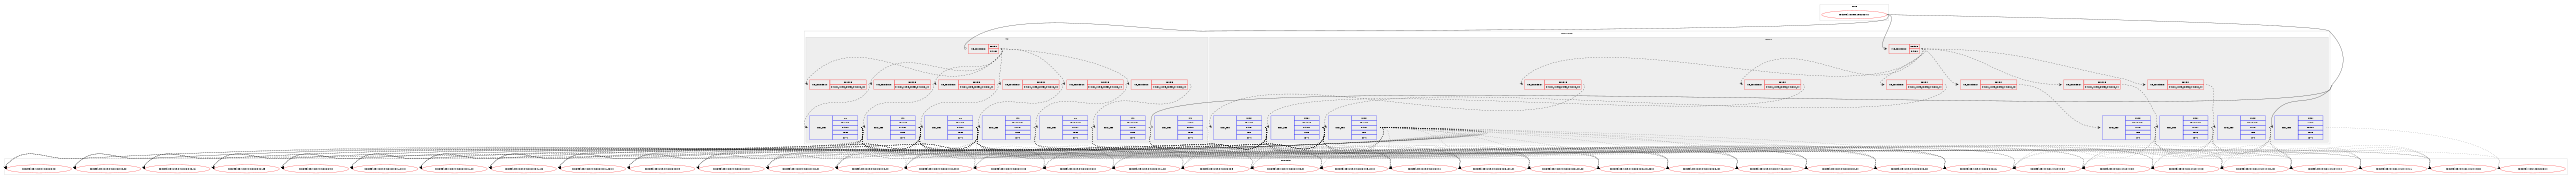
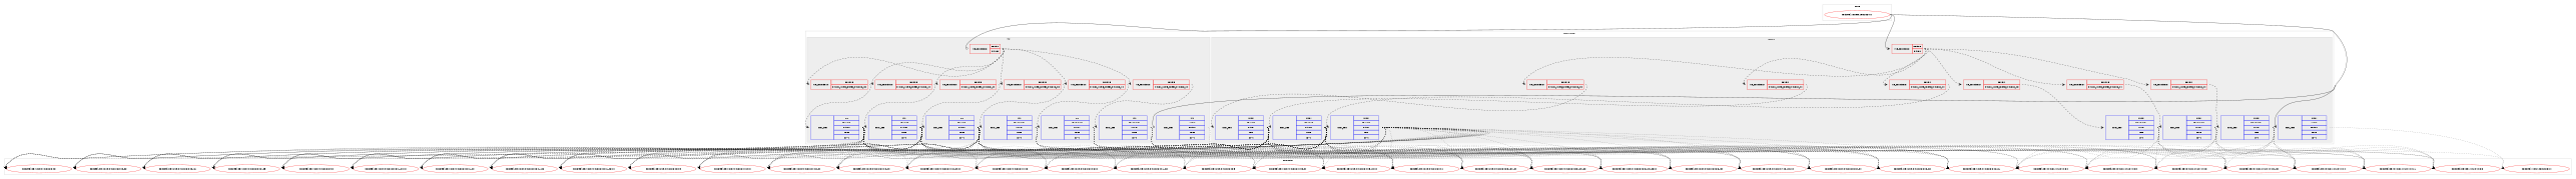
  digraph {
    compound=true
    concentrate=true
    fontname=Lato
    fontsize=10
    newrank=true
    rankdir=TB
    ranksep=1.5
    node [color=red fontname=Lato fontsize=10]
    edge [arrowhead=vee fontname=Lato headport=w style=dotted tailport=e weight=100]
    n1 [label="portage://sci-dep/hepmc-3.2.6" width=4]
    n2 [color=blue label=<<TABLE BORDER="0" CELLBORDER="1" CELLSPACING="0" CELLPADDING="4" WIDTH="220"><TR><TD ROWSPAN="6" CELLPADDING="30">pack_dep</TD></TR><TR><TD WIDTH="110">install</TD></TR><TR><TD>dev-lang</TD></TR><TR><TD>python</TD></TR><TR><TD>none</TD></TR><TR><TD>[[],,,,]</TD></TR></TABLE>> shape=none]
    n3 [label=<<TABLE BORDER="0" CELLBORDER="1" CELLSPACING="0" CELLPADDING="4"><TR><TD ROWSPAN="3" CELLPADDING="10">use_conditional</TD></TR><TR><TD>positive</TD></TR><TR><TD>python_single_target_python3_10</TD></TR></TABLE>> shape=none]
    n4 [color=blue label=<<TABLE BORDER="0" CELLBORDER="1" CELLSPACING="0" CELLPADDING="4" WIDTH="220"><TR><TD ROWSPAN="6" CELLPADDING="30">pack_dep</TD></TR><TR><TD WIDTH="110">install</TD></TR><TR><TD>dev-lang</TD></TR><TR><TD>python</TD></TR><TR><TD>none</TD></TR><TR><TD>[[],,,,]</TD></TR></TABLE>> shape=none]
    n5 [label=<<TABLE BORDER="0" CELLBORDER="1" CELLSPACING="0" CELLPADDING="4"><TR><TD ROWSPAN="3" CELLPADDING="10">use_conditional</TD></TR><TR><TD>positive</TD></TR><TR><TD>python_single_target_python3_11</TD></TR></TABLE>> shape=none]
    n6 [color=blue label=<<TABLE BORDER="0" CELLBORDER="1" CELLSPACING="0" CELLPADDING="4" WIDTH="220"><TR><TD ROWSPAN="6" CELLPADDING="30">pack_dep</TD></TR><TR><TD WIDTH="110">install</TD></TR><TR><TD>dev-lang</TD></TR><TR><TD>python</TD></TR><TR><TD>none</TD></TR><TR><TD>[[],,,,]</TD></TR></TABLE>> shape=none]
    n7 [label=<<TABLE BORDER="0" CELLBORDER="1" CELLSPACING="0" CELLPADDING="4"><TR><TD ROWSPAN="3" CELLPADDING="10">use_conditional</TD></TR><TR><TD>positive</TD></TR><TR><TD>python_single_target_python3_12</TD></TR></TABLE>> shape=none]
    n8 [color=blue label=<<TABLE BORDER="0" CELLBORDER="1" CELLSPACING="0" CELLPADDING="4" WIDTH="220"><TR><TD ROWSPAN="6" CELLPADDING="30">pack_dep</TD></TR><TR><TD WIDTH="110">install</TD></TR><TR><TD>dev-python</TD></TR><TR><TD>numpy</TD></TR><TR><TD>none</TD></TR><TR><TD>[[],,,,]</TD></TR></TABLE>> shape=none]
    n9 [label=<<TABLE BORDER="0" CELLBORDER="1" CELLSPACING="0" CELLPADDING="4"><TR><TD ROWSPAN="3" CELLPADDING="10">use_conditional</TD></TR><TR><TD>positive</TD></TR><TR><TD>python_single_target_python3_10</TD></TR></TABLE>> shape=none]
    n10 [color=blue label=<<TABLE BORDER="0" CELLBORDER="1" CELLSPACING="0" CELLPADDING="4" WIDTH="220"><TR><TD ROWSPAN="6" CELLPADDING="30">pack_dep</TD></TR><TR><TD WIDTH="110">install</TD></TR><TR><TD>dev-python</TD></TR><TR><TD>numpy</TD></TR><TR><TD>none</TD></TR><TR><TD>[[],,,,]</TD></TR></TABLE>> shape=none]
    n11 [label=<<TABLE BORDER="0" CELLBORDER="1" CELLSPACING="0" CELLPADDING="4"><TR><TD ROWSPAN="3" CELLPADDING="10">use_conditional</TD></TR><TR><TD>positive</TD></TR><TR><TD>python_single_target_python3_11</TD></TR></TABLE>> shape=none]
    n12 [color=blue label=<<TABLE BORDER="0" CELLBORDER="1" CELLSPACING="0" CELLPADDING="4" WIDTH="220"><TR><TD ROWSPAN="6" CELLPADDING="30">pack_dep</TD></TR><TR><TD WIDTH="110">install</TD></TR><TR><TD>dev-python</TD></TR><TR><TD>numpy</TD></TR><TR><TD>none</TD></TR><TR><TD>[[],,,,]</TD></TR></TABLE>> shape=none]
    n13 [label=<<TABLE BORDER="0" CELLBORDER="1" CELLSPACING="0" CELLPADDING="4"><TR><TD ROWSPAN="3" CELLPADDING="10">use_conditional</TD></TR><TR><TD>positive</TD></TR><TR><TD>python_single_target_python3_12</TD></TR></TABLE>> shape=none]
    n14 [label=<<TABLE BORDER="0" CELLBORDER="1" CELLSPACING="0" CELLPADDING="4"><TR><TD ROWSPAN="3" CELLPADDING="10">use_conditional</TD></TR><TR><TD>positive</TD></TR><TR><TD>python</TD></TR></TABLE>> shape=none]
    n15 [color=blue label=<<TABLE BORDER="0" CELLBORDER="1" CELLSPACING="0" CELLPADDING="4" WIDTH="220"><TR><TD ROWSPAN="6" CELLPADDING="30">pack_dep</TD></TR><TR><TD WIDTH="110">install</TD></TR><TR><TD>virtual</TD></TR><TR><TD>fortran</TD></TR><TR><TD>none</TD></TR><TR><TD>[[],,,,]</TD></TR></TABLE>> shape=none]
    n16 [color=blue label=<<TABLE BORDER="0" CELLBORDER="1" CELLSPACING="0" CELLPADDING="4" WIDTH="220"><TR><TD ROWSPAN="6" CELLPADDING="30">pack_dep</TD></TR><TR><TD WIDTH="110">run</TD></TR><TR><TD>dev-lang</TD></TR><TR><TD>python</TD></TR><TR><TD>none</TD></TR><TR><TD>[[],,,,]</TD></TR></TABLE>> shape=none]
    n17 [label=<<TABLE BORDER="0" CELLBORDER="1" CELLSPACING="0" CELLPADDING="4"><TR><TD ROWSPAN="3" CELLPADDING="10">use_conditional</TD></TR><TR><TD>positive</TD></TR><TR><TD>python_single_target_python3_10</TD></TR></TABLE>> shape=none]
    n18 [color=blue label=<<TABLE BORDER="0" CELLBORDER="1" CELLSPACING="0" CELLPADDING="4" WIDTH="220"><TR><TD ROWSPAN="6" CELLPADDING="30">pack_dep</TD></TR><TR><TD WIDTH="110">run</TD></TR><TR><TD>dev-lang</TD></TR><TR><TD>python</TD></TR><TR><TD>none</TD></TR><TR><TD>[[],,,,]</TD></TR></TABLE>> shape=none]
    n19 [label=<<TABLE BORDER="0" CELLBORDER="1" CELLSPACING="0" CELLPADDING="4"><TR><TD ROWSPAN="3" CELLPADDING="10">use_conditional</TD></TR><TR><TD>positive</TD></TR><TR><TD>python_single_target_python3_11</TD></TR></TABLE>> shape=none]
    n20 [color=blue label=<<TABLE BORDER="0" CELLBORDER="1" CELLSPACING="0" CELLPADDING="4" WIDTH="220"><TR><TD ROWSPAN="6" CELLPADDING="30">pack_dep</TD></TR><TR><TD WIDTH="110">run</TD></TR><TR><TD>dev-lang</TD></TR><TR><TD>python</TD></TR><TR><TD>none</TD></TR><TR><TD>[[],,,,]</TD></TR></TABLE>> shape=none]
    n21 [label=<<TABLE BORDER="0" CELLBORDER="1" CELLSPACING="0" CELLPADDING="4"><TR><TD ROWSPAN="3" CELLPADDING="10">use_conditional</TD></TR><TR><TD>positive</TD></TR><TR><TD>python_single_target_python3_12</TD></TR></TABLE>> shape=none]
    n22 [color=blue label=<<TABLE BORDER="0" CELLBORDER="1" CELLSPACING="0" CELLPADDING="4" WIDTH="220"><TR><TD ROWSPAN="6" CELLPADDING="30">pack_dep</TD></TR><TR><TD WIDTH="110">run</TD></TR><TR><TD>dev-python</TD></TR><TR><TD>numpy</TD></TR><TR><TD>none</TD></TR><TR><TD>[[],,,,]</TD></TR></TABLE>> shape=none]
    n23 [label=<<TABLE BORDER="0" CELLBORDER="1" CELLSPACING="0" CELLPADDING="4"><TR><TD ROWSPAN="3" CELLPADDING="10">use_conditional</TD></TR><TR><TD>positive</TD></TR><TR><TD>python_single_target_python3_10</TD></TR></TABLE>> shape=none]
    n24 [color=blue label=<<TABLE BORDER="0" CELLBORDER="1" CELLSPACING="0" CELLPADDING="4" WIDTH="220"><TR><TD ROWSPAN="6" CELLPADDING="30">pack_dep</TD></TR><TR><TD WIDTH="110">run</TD></TR><TR><TD>dev-python</TD></TR><TR><TD>numpy</TD></TR><TR><TD>none</TD></TR><TR><TD>[[],,,,]</TD></TR></TABLE>> shape=none]
    n25 [label=<<TABLE BORDER="0" CELLBORDER="1" CELLSPACING="0" CELLPADDING="4"><TR><TD ROWSPAN="3" CELLPADDING="10">use_conditional</TD></TR><TR><TD>positive</TD></TR><TR><TD>python_single_target_python3_11</TD></TR></TABLE>> shape=none]
    n26 [color=blue label=<<TABLE BORDER="0" CELLBORDER="1" CELLSPACING="0" CELLPADDING="4" WIDTH="220"><TR><TD ROWSPAN="6" CELLPADDING="30">pack_dep</TD></TR><TR><TD WIDTH="110">run</TD></TR><TR><TD>dev-python</TD></TR><TR><TD>numpy</TD></TR><TR><TD>none</TD></TR><TR><TD>[[],,,,]</TD></TR></TABLE>> shape=none]
    n27 [label=<<TABLE BORDER="0" CELLBORDER="1" CELLSPACING="0" CELLPADDING="4"><TR><TD ROWSPAN="3" CELLPADDING="10">use_conditional</TD></TR><TR><TD>positive</TD></TR><TR><TD>python_single_target_python3_12</TD></TR></TABLE>> shape=none]
    n28 [label=<<TABLE BORDER="0" CELLBORDER="1" CELLSPACING="0" CELLPADDING="4"><TR><TD ROWSPAN="3" CELLPADDING="10">use_conditional</TD></TR><TR><TD>positive</TD></TR><TR><TD>python</TD></TR></TABLE>> shape=none]
    n29 [color=blue label=<<TABLE BORDER="0" CELLBORDER="1" CELLSPACING="0" CELLPADDING="4" WIDTH="220"><TR><TD ROWSPAN="6" CELLPADDING="30">pack_dep</TD></TR><TR><TD WIDTH="110">run</TD></TR><TR><TD>virtual</TD></TR><TR><TD>fortran</TD></TR><TR><TD>none</TD></TR><TR><TD>[[],,,,]</TD></TR></TABLE>> shape=none]
    n30 [label="portage://dev-lang/python-3.13.0_rc2" width=4]
    n31 [label="portage://dev-lang/python-3.13.0_rc1_p3-r1" width=4]
    n32 [label="portage://dev-lang/python-3.13.0_rc1_p3" width=4]
    n33 [label="portage://dev-lang/python-3.13.0_rc1_p2" width=4]
    n34 [label="portage://dev-lang/python-3.12.6" width=4]
    n35 [label="portage://dev-lang/python-3.12.5_p1-r1" width=4]
    n36 [label="portage://dev-lang/python-3.12.5_p1" width=4]
    n37 [label="portage://dev-lang/python-3.19.5" width=4]
    n38 [label="portage://dev-lang/python-3.12.4_p3" width=4]
    n39 [label="portage://dev-lang/python-3.12.3-r1" width=4]
    n40 [label="portage://dev-lang/python-3.11.10" width=4]
    n41 [label="portage://dev-lang/python-3.11.9_p2-r1" width=4]
    n42 [label="portage://dev-lang/python-3.11.9_p2" width=4]
    n43 [label="portage://dev-lang/python-3.11.9_p1" width=4]
    n44 [label="portage://dev-lang/python-3.11.9-r1" width=4]
    n45 [label="portage://dev-lang/python-3.10.15" width=4]
    n46 [label="portage://dev-lang/python-3.10.14_p3-r1" width=4]
    n47 [label="portage://dev-lang/python-3.10.14_p3" width=4]
    n48 [label="portage://dev-lang/python-3.10.14_p2" width=4]
    n49 [label="portage://dev-lang/python-3.10.14_p1-r1" width=4]
    n50 [label="portage://dev-lang/python-3.9.20" width=4]
    n51 [label="portage://dev-lang/python-3.9.19_p5" width=4]
    n52 [label="portage://dev-lang/python-3.9.19_p4" width=4]
    n53 [label="portage://dev-lang/python-3.9.19_p3" width=4]
    n54 [label="portage://dev-lang/python-3.8.20" width=4]
    n55 [label="portage://dev-lang/python-3.8.19_p4" width=4]
    n56 [label="portage://dev-lang/python-3.8.19_p3" width=4]
    n57 [label="portage://dev-lang/python-3.8.19_p2" width=4]
    n58 [label="portage://dev-lang/python-2.7.18_p16-r2" width=4]
    n59 [label="portage://dev-python/numpy-2.1.1" width=4]
    n60 [label="portage://dev-python/numpy-2.1.0_rc1" width=4]
    n61 [label="portage://dev-python/numpy-2.1.0" width=4]
    n62 [label="portage://dev-python/numpy-2.0.2" width=4]
    n63 [label="portage://dev-python/numpy-2.0.1" width=4]
-   n64 [label="portage://dev-python/numpy-2.0.0" width=4]
+   n64 [label="portage://dev-dev/numpy-2.0.0" width=4]
    n65 [label="portage://dev-python/numpy-1.26.4" width=4]
    n66 [label="portage://virtual/fortran-0-r1" width=4]
    subgraph cluster_1 {
      color=gray
      label=<<i>ebuild</i>>
      n1
    }
    subgraph cluster_2 {
      color=gray
      label=<<i>dependencies</i>>
      subgraph cluster_3 {
        color=gray
        fillcolor="#eeeeee"
        label=<<i>compile</i>>
        style=filled
        subgraph sub_4 {
          color=gray
          fillcolor="#eeeeee"
          label=<<i>compile</i>>
          style=filled
          n14
          subgraph sub_5 {
            color=gray
            fillcolor="#eeeeee"
            label=<<i>compile</i>>
            style=filled
            n3
            subgraph sub_6 {
              color=gray
              fillcolor="#eeeeee"
              label=<<i>compile</i>>
              style=filled
              n2
            }
          }
          subgraph sub_7 {
            color=gray
            fillcolor="#eeeeee"
            label=<<i>compile</i>>
            style=filled
            n5
            subgraph sub_8 {
              color=gray
              fillcolor="#eeeeee"
              label=<<i>compile</i>>
              style=filled
              n4
            }
          }
          subgraph sub_9 {
            color=gray
            fillcolor="#eeeeee"
            label=<<i>compile</i>>
            style=filled
            n7
            subgraph sub_10 {
              color=gray
              fillcolor="#eeeeee"
              label=<<i>compile</i>>
              style=filled
              n6
            }
          }
          subgraph sub_11 {
            color=gray
            fillcolor="#eeeeee"
            label=<<i>compile</i>>
            style=filled
            n9
            subgraph sub_12 {
              color=gray
              fillcolor="#eeeeee"
              label=<<i>compile</i>>
              style=filled
              n8
            }
          }
          subgraph sub_13 {
            color=gray
            fillcolor="#eeeeee"
            label=<<i>compile</i>>
            style=filled
            n11
            subgraph sub_14 {
              color=gray
              fillcolor="#eeeeee"
              label=<<i>compile</i>>
              style=filled
              n10
            }
          }
          subgraph sub_15 {
            color=gray
            fillcolor="#eeeeee"
            label=<<i>compile</i>>
            style=filled
            n13
            subgraph sub_16 {
              color=gray
              fillcolor="#eeeeee"
              label=<<i>compile</i>>
              style=filled
              n12
            }
          }
        }
        subgraph sub_17 {
          color=gray
          fillcolor="#eeeeee"
          label=<<i>compile</i>>
          style=filled
          n15
        }
      }
      subgraph cluster_18 {
        color=gray
        fillcolor="#eeeeee"
        label=<<i>compile and run</i>>
        style=filled
      }
      subgraph cluster_19 {
        color=gray
        fillcolor="#eeeeee"
        label=<<i>run</i>>
        style=filled
        subgraph sub_20 {
          color=gray
          fillcolor="#eeeeee"
          label=<<i>run</i>>
          style=filled
          n28
          subgraph sub_21 {
            color=gray
            fillcolor="#eeeeee"
            label=<<i>run</i>>
            style=filled
            n17
            subgraph sub_22 {
              color=gray
              fillcolor="#eeeeee"
              label=<<i>run</i>>
              style=filled
              n16
            }
          }
          subgraph sub_23 {
            color=gray
            fillcolor="#eeeeee"
            label=<<i>run</i>>
            style=filled
            n19
            subgraph sub_24 {
              color=gray
              fillcolor="#eeeeee"
              label=<<i>run</i>>
              style=filled
              n18
            }
          }
          subgraph sub_25 {
            color=gray
            fillcolor="#eeeeee"
            label=<<i>run</i>>
            style=filled
            n21
            subgraph sub_26 {
              color=gray
              fillcolor="#eeeeee"
              label=<<i>run</i>>
              style=filled
              n20
            }
          }
          subgraph sub_27 {
            color=gray
            fillcolor="#eeeeee"
            label=<<i>run</i>>
            style=filled
            n23
            subgraph sub_28 {
              color=gray
              fillcolor="#eeeeee"
              label=<<i>run</i>>
              style=filled
              n22
            }
          }
          subgraph sub_29 {
            color=gray
            fillcolor="#eeeeee"
            label=<<i>run</i>>
            style=filled
            n25
            subgraph sub_30 {
              color=gray
              fillcolor="#eeeeee"
              label=<<i>run</i>>
              style=filled
              n24
            }
          }
          subgraph sub_31 {
            color=gray
            fillcolor="#eeeeee"
            label=<<i>run</i>>
            style=filled
            n27
            subgraph sub_32 {
              color=gray
              fillcolor="#eeeeee"
              label=<<i>run</i>>
              style=filled
              n26
            }
          }
        }
        subgraph sub_33 {
          color=gray
          fillcolor="#eeeeee"
          label=<<i>run</i>>
          style=filled
          n29
        }
      }
    }
    subgraph cluster_34 {
      color=gray
      label=<<i>candidates</i>>
      rank=same
      subgraph sub_35 {
        color=black
        label=<<i>candidates</i>>
        nodesep=1
        rank=same
        n30
        n31
        n32
        n33
        n34
        n35
        n36
        n37
        n38
        n39
        n40
        n41
        n42
        n43
        n44
        n45
        n46
        n47
        n48
        n49
        n50
        n51
        n52
        n53
        n54
        n55
        n56
        n57
        n58
      }
      subgraph sub_36 {
        color=black
        label=<<i>candidates</i>>
        nodesep=1
        rank=same
        n30
        n31
        n32
        n33
        n34
        n35
        n36
        n37
        n38
        n39
        n40
        n41
        n42
        n43
        n44
        n45
        n46
        n47
        n48
        n49
        n50
        n51
        n52
        n53
        n54
        n55
        n56
        n57
        n58
      }
      subgraph sub_37 {
        color=black
        label=<<i>candidates</i>>
        nodesep=1
        rank=same
        n30
        n31
        n32
        n33
        n34
        n35
        n36
        n37
        n38
        n39
        n40
        n41
        n42
        n43
        n44
        n45
        n46
        n47
        n48
        n49
        n50
        n51
        n52
        n53
        n54
        n55
        n56
        n57
        n58
      }
      subgraph sub_38 {
        color=black
        label=<<i>candidates</i>>
        nodesep=1
        rank=same
        n59
        n60
        n61
        n62
        n63
        n64
        n65
      }
      subgraph sub_39 {
        color=black
        label=<<i>candidates</i>>
        nodesep=1
        rank=same
        n59
        n60
        n61
        n62
        n63
        n64
        n65
      }
      subgraph sub_40 {
        color=black
        label=<<i>candidates</i>>
        nodesep=1
        rank=same
        n59
        n60
        n61
        n62
        n63
        n64
        n65
      }
      subgraph sub_41 {
        color=black
        label=<<i>candidates</i>>
        nodesep=1
        rank=same
        n66
      }
      subgraph sub_42 {
        color=black
        label=<<i>candidates</i>>
        nodesep=1
        rank=same
        n30
        n31
        n32
        n33
        n34
        n35
        n36
        n37
        n38
        n39
        n40
        n41
        n42
        n43
        n44
        n45
        n46
        n47
        n48
        n49
        n50
        n51
        n52
        n53
        n54
        n55
        n56
        n57
        n58
      }
      subgraph sub_43 {
        color=black
        label=<<i>candidates</i>>
        nodesep=1
        rank=same
        n30
        n31
        n32
        n33
        n34
        n35
        n36
        n37
        n38
        n39
        n40
        n41
        n42
        n43
        n44
        n45
        n46
        n47
        n48
        n49
        n50
        n51
        n52
        n53
        n54
        n55
        n56
        n57
        n58
      }
      subgraph sub_44 {
        color=black
        label=<<i>candidates</i>>
        nodesep=1
        rank=same
        n30
        n31
        n32
        n33
        n34
        n35
        n36
        n37
        n38
        n39
        n40
        n41
        n42
        n43
        n44
        n45
        n46
        n47
        n48
        n49
        n50
        n51
        n52
        n53
        n54
        n55
        n56
        n57
        n58
      }
      subgraph sub_45 {
        color=black
        label=<<i>candidates</i>>
        nodesep=1
        rank=same
        n59
        n60
        n61
        n62
        n63
        n64
        n65
      }
      subgraph sub_46 {
        color=black
        label=<<i>candidates</i>>
        nodesep=1
        rank=same
        n59
        n60
        n61
        n62
        n63
        n64
        n65
      }
      subgraph sub_47 {
        color=black
        label=<<i>candidates</i>>
        nodesep=1
        rank=same
        n59
        n60
        n61
        n62
        n63
        n64
        n65
      }
      subgraph sub_48 {
        color=black
        label=<<i>candidates</i>>
        nodesep=1
        rank=same
        n66
      }
    }
    n1 -> n14 [style=solid weight=20]
    n1 -> n15 [style=solid weight=20]
    n1 -> n28 [arrowhead=odot style=solid weight=20]
    n1 -> n29 [arrowhead=odot style=solid weight=20]
    n2 -> n30
    n2 -> n31
    n2 -> n32
    n2 -> n33
    n2 -> n34
    n2 -> n35
    n2 -> n36
    n2 -> n37
    n2 -> n38
    n2 -> n39
    n2 -> n40
    n2 -> n41
    n2 -> n42
    n2 -> n43
    n2 -> n44
    n2 -> n45
    n2 -> n46
    n2 -> n47
    n2 -> n48
    n2 -> n49
    n2 -> n50
    n2 -> n51
    n2 -> n52
    n2 -> n53
    n2 -> n54
    n2 -> n55
    n2 -> n56
    n2 -> n57
    n2 -> n58
    n3 -> n2 [style=dashed weight=20]
    n4 -> n30
    n4 -> n31
    n4 -> n32
    n4 -> n33
    n4 -> n34
    n4 -> n35
    n4 -> n36
    n4 -> n37
    n4 -> n38
    n4 -> n39
    n4 -> n40
    n4 -> n41
    n4 -> n42
    n4 -> n43
    n4 -> n44
    n4 -> n45
    n4 -> n46
    n4 -> n47
    n4 -> n48
    n4 -> n49
    n4 -> n50
    n4 -> n51
    n4 -> n52
    n4 -> n53
    n4 -> n54
    n4 -> n55
    n4 -> n56
    n4 -> n57
    n4 -> n58
    n5 -> n4 [style=dashed weight=20]
    n6 -> n30
    n6 -> n31
    n6 -> n32
    n6 -> n33
    n6 -> n34
    n6 -> n35
    n6 -> n36
    n6 -> n37
    n6 -> n38
    n6 -> n39
    n6 -> n40
    n6 -> n41
    n6 -> n42
    n6 -> n43
    n6 -> n44
    n6 -> n45
    n6 -> n46
    n6 -> n47
    n6 -> n48
    n6 -> n49
    n6 -> n50
    n6 -> n51
    n6 -> n52
    n6 -> n53
    n6 -> n54
    n6 -> n55
    n6 -> n56
    n6 -> n57
    n6 -> n58
    n7 -> n6 [style=dashed weight=20]
    n8 -> n59
    n8 -> n60
    n8 -> n61
    n8 -> n62
    n8 -> n63
    n8 -> n64
    n8 -> n65
    n9 -> n8 [style=dashed weight=20]
    n10 -> n59
    n10 -> n60
    n10 -> n61
    n10 -> n62
    n10 -> n63
    n10 -> n64
    n10 -> n65
    n11 -> n10 [style=dashed weight=20]
    n12 -> n59
    n12 -> n60
    n12 -> n61
    n12 -> n62
    n12 -> n63
    n12 -> n64
    n12 -> n65
    n13 -> n12 [style=dashed weight=20]
    n14 -> n3 [style=dashed weight=20]
    n14 -> n5 [style=dashed weight=20]
    n14 -> n7 [style=dashed weight=20]
    n14 -> n9 [style=dashed weight=20]
    n14 -> n11 [style=dashed weight=20]
    n14 -> n13 [style=dashed weight=20]
    n15 -> n66
    n16 -> n30
    n16 -> n31
    n16 -> n32
    n16 -> n33
    n16 -> n34
    n16 -> n35
    n16 -> n36
    n16 -> n37
    n16 -> n38
    n16 -> n39
    n16 -> n40
    n16 -> n41
    n16 -> n42
    n16 -> n43
    n16 -> n44
    n16 -> n45
    n16 -> n46
    n16 -> n47
    n16 -> n48
    n16 -> n49
    n16 -> n50
    n16 -> n51
    n16 -> n52
    n16 -> n53
    n16 -> n54
    n16 -> n55
    n16 -> n56
    n16 -> n57
    n16 -> n58
    n17 -> n16 [style=dashed weight=20]
    n18 -> n30
    n18 -> n31
    n18 -> n32
    n18 -> n33
    n18 -> n34
    n18 -> n35
    n18 -> n36
    n18 -> n37
    n18 -> n38
    n18 -> n39
    n18 -> n40
    n18 -> n41
    n18 -> n42
    n18 -> n43
    n18 -> n44
    n18 -> n45
    n18 -> n46
    n18 -> n47
    n18 -> n48
    n18 -> n49
    n18 -> n50
    n18 -> n51
    n18 -> n52
    n18 -> n53
    n18 -> n54
    n18 -> n55
    n18 -> n56
    n18 -> n57
    n18 -> n58
    n19 -> n18 [style=dashed weight=20]
    n20 -> n30
    n20 -> n31
    n20 -> n32
    n20 -> n33
    n20 -> n34
    n20 -> n35
    n20 -> n36
    n20 -> n37
    n20 -> n38
    n20 -> n39
    n20 -> n40
    n20 -> n41
    n20 -> n42
    n20 -> n43
    n20 -> n44
    n20 -> n45
    n20 -> n46
    n20 -> n47
    n20 -> n48
    n20 -> n49
    n20 -> n50
    n20 -> n51
    n20 -> n52
    n20 -> n53
    n20 -> n54
    n20 -> n55
    n20 -> n56
    n20 -> n57
    n20 -> n58
    n21 -> n20 [style=dashed weight=20]
    n22 -> n59
    n22 -> n60
    n22 -> n61
    n22 -> n62
    n22 -> n63
    n22 -> n64
    n22 -> n65
    n23 -> n22 [style=dashed weight=20]
    n24 -> n59
    n24 -> n60
    n24 -> n61
    n24 -> n62
    n24 -> n63
    n24 -> n64
    n24 -> n65
    n25 -> n24 [style=dashed weight=20]
    n26 -> n59
    n26 -> n60
    n26 -> n61
    n26 -> n62
    n26 -> n63
    n26 -> n64
    n26 -> n65
    n27 -> n26 [style=dashed weight=20]
    n28 -> n17 [style=dashed weight=20]
    n28 -> n19 [style=dashed weight=20]
    n28 -> n21 [style=dashed weight=20]
    n28 -> n23 [style=dashed weight=20]
    n28 -> n25 [style=dashed weight=20]
    n28 -> n27 [style=dashed weight=20]
    n29 -> n66
  }
